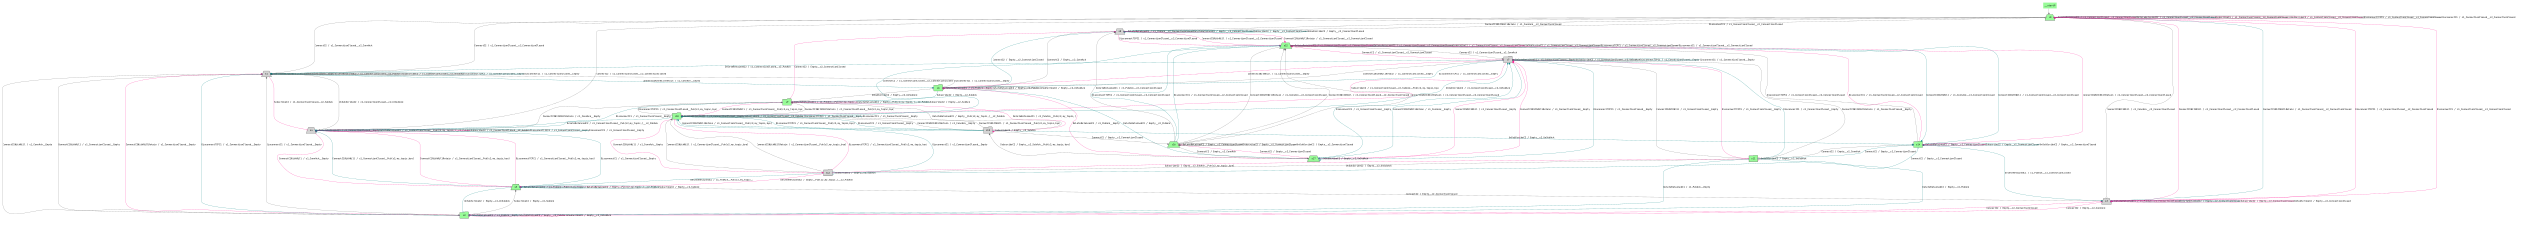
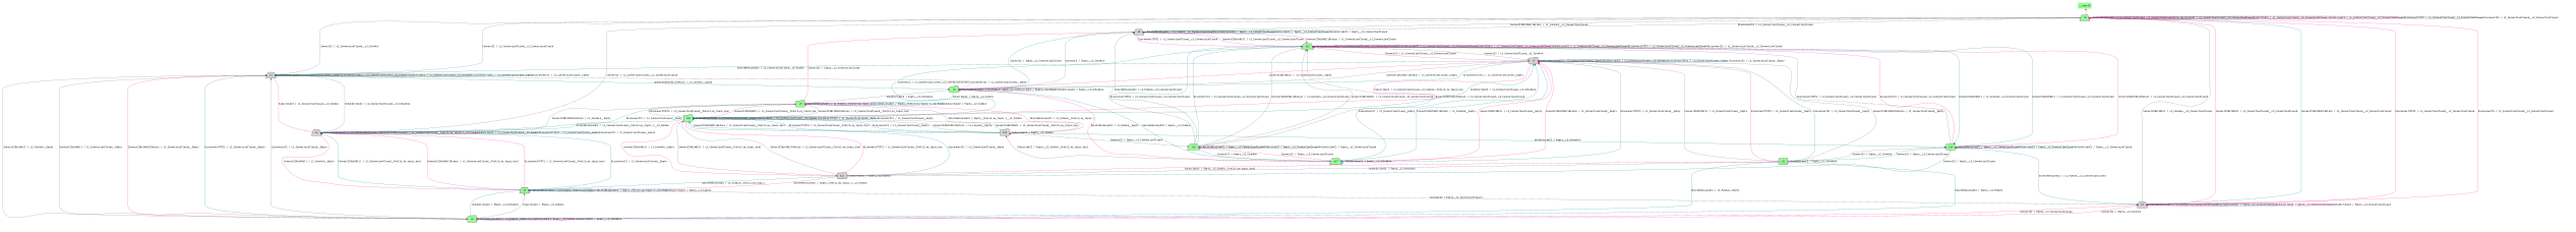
  digraph {
    fontname="JetBrains Mono"
    node [fillcolor=palegreen fontname="JetBrains Mono" shape=trapezium style=filled]
    edge [arrowhead=odot color=gray40 fontname="JetBrains Mono"]
    n1 [label=__start9 shape=none]
    n2 [label=s0]
    n3 [fillcolor=lightgrey label=s1]
    n4 [fillcolor=lightgrey label=s3]
    n5 [fillcolor=lightgrey label=s8]
    n6 [label=s2 shape=folder]
    n7 [fillcolor=lightgrey label=s4]
    n8 [label=s6 shape=folder]
    n9 [label=s12]
    n10 [label=s5]
    n11 [label=s9 shape=folder]
    n12 [fillcolor=lightgrey label=s7 shape=folder]
    n13 [label=s10 shape=folder]
    n14 [label=s17]
    n15 [fillcolor=lightgrey label=s13 shape=folder]
    n16 [fillcolor=lightgrey label=s15 shape=folder]
    n17 [label=s11 shape=folder]
    n18 [label=s14 shape=folder]
    n19 [label=s16]
-   n1 -> n2 [arrowhead=diamond]
+   n2 -> n1 [arrowhead=diamond]
    n2 -> n2 [color=deeppink label="DeleteRetainedC1 / c1_ConnectionClosed__c2_ConnectionClosed"]
    n2 -> n2 [arrowhead=diamond color=deeppink label="DeleteRetainedC2 / c1_ConnectionClosed__c2_ConnectionClosed"]
    n2 -> n2 [color=teal label="SubscribeC2 / c1_ConnectionClosed__c2_ConnectionClosed"]
    n2 -> n2 [arrowhead=diamond label="UnSubScribeC2 / c1_ConnectionClosed__c2_ConnectionClosed"]
    n2 -> n2 [arrowhead=diamond color=deeppink label="DisconnectTCPC1 / c1_ConnectionClosed__c2_ConnectionClosed"]
    n2 -> n2 [label="DisconnectC1 / c1_ConnectionClosed__c2_ConnectionClosed"]
    n2 -> n3 [label="ConnectC2 / c1_ConnectionClosed__c2_ConnAck"]
    n2 -> n4 [label="ConnectC1WithWill / c1_ConnAck__c2_ConnectionClosed"]
    n2 -> n5 [label="ConnectC1WithWillRetain / c1_ConnAck__c2_ConnectionClosed"]
    n3 -> n2 [label="ConnectC2 / c1_ConnectionClosed__c2_ConnectionClosed"]
    n3 -> n3 [arrowhead=diamond color=deeppink label="DeleteRetainedC1 / c1_ConnectionClosed__Empty"]
    n3 -> n3 [label="DeleteRetainedC2 / c1_ConnectionClosed__c2_PubAck"]
    n3 -> n3 [label="UnSubScribeC2 / c1_ConnectionClosed__c2_UnSubAck"]
    n3 -> n3 [arrowhead=diamond label="DisconnectTCPC1 / c1_ConnectionClosed__Empty"]
    n3 -> n3 [arrowhead=diamond color=teal label="DisconnectC1 / c1_ConnectionClosed__Empty"]
    n3 -> n6 [arrowhead=diamond label="ConnectC1WithWill / c1_ConnAck__Empty"]
    n3 -> n7 [color=deeppink label="SubscribeC2 / c1_ConnectionClosed__c2_SubAck"]
    n3 -> n8 [arrowhead=diamond color=teal label="ConnectC1WithWillRetain / c1_ConnAck__Empty"]
    n4 -> n2 [arrowhead=diamond color=deeppink label="ConnectC1WithWill / c1_ConnectionClosed__c2_ConnectionClosed"]
    n4 -> n2 [color=teal label="ConnectC1WithWillRetain / c1_ConnectionClosed__c2_ConnectionClosed"]
    n4 -> n2 [color=deeppink label="DisconnectTCPC1 / c1_ConnectionClosed__c2_ConnectionClosed"]
    n4 -> n2 [color=deeppink label="DisconnectC1 / c1_ConnectionClosed__c2_ConnectionClosed"]
    n4 -> n4 [arrowhead=diamond color=teal label="DeleteRetainedC1 / c1_PubAck__c2_ConnectionClosed"]
    n4 -> n4 [arrowhead=diamond color=deeppink label="DeleteRetainedC2 / Empty__c2_ConnectionClosed"]
    n4 -> n4 [arrowhead=diamond color=teal label="SubscribeC2 / Empty__c2_ConnectionClosed"]
    n4 -> n4 [arrowhead=diamond color=deeppink label="UnSubScribeC2 / Empty__c2_ConnectionClosed"]
    n4 -> n6 [arrowhead=diamond color=deeppink label="ConnectC2 / Empty__c2_ConnAck"]
    n5 -> n2 [label="DisconnectC1 / c1_ConnectionClosed__c2_ConnectionClosed"]
    n5 -> n5 [color=deeppink label="DeleteRetainedC1 / c1_PubAck__c2_ConnectionClosed"]
    n5 -> n5 [label="DeleteRetainedC2 / Empty__c2_ConnectionClosed"]
    n5 -> n5 [arrowhead=diamond color=teal label="SubscribeC2 / Empty__c2_ConnectionClosed"]
    n5 -> n5 [color=teal label="UnSubScribeC2 / Empty__c2_ConnectionClosed"]
    n5 -> n8 [label="ConnectC2 / Empty__c2_ConnAck"]
    n5 -> n9 [arrowhead=diamond color=deeppink label="ConnectC1WithWill / c1_ConnectionClosed__c2_ConnectionClosed"]
    n5 -> n9 [arrowhead=diamond color=deeppink label="ConnectC1WithWillRetain / c1_ConnectionClosed__c2_ConnectionClosed"]
    n5 -> n9 [color=deeppink label="DisconnectTCPC1 / c1_ConnectionClosed__c2_ConnectionClosed"]
    n6 -> n3 [arrowhead=diamond label="ConnectC1WithWill / c1_ConnectionClosed__Empty"]
    n6 -> n3 [arrowhead=diamond color=deeppink label="ConnectC1WithWillRetain / c1_ConnectionClosed__Empty"]
    n6 -> n3 [color=teal label="DisconnectTCPC1 / c1_ConnectionClosed__Empty"]
    n6 -> n3 [arrowhead=diamond label="DisconnectC1 / c1_ConnectionClosed__Empty"]
    n6 -> n4 [arrowhead=diamond color=deeppink label="ConnectC2 / Empty__c2_ConnectionClosed"]
    n6 -> n6 [color=deeppink label="DeleteRetainedC1 / c1_PubAck__Empty"]
    n6 -> n6 [color=teal label="DeleteRetainedC2 / Empty__c2_PubAck"]
    n6 -> n6 [color=deeppink label="UnSubScribeC2 / Empty__c2_UnSubAck"]
    n6 -> n10 [arrowhead=diamond label="SubscribeC2 / Empty__c2_SubAck"]
    n7 -> n2 [label="ConnectC2 / c1_ConnectionClosed__c2_ConnectionClosed"]
    n7 -> n3 [arrowhead=diamond label="UnSubScribeC2 / c1_ConnectionClosed__c2_UnSubAck"]
    n7 -> n7 [color=teal label="DeleteRetainedC1 / c1_ConnectionClosed__Empty"]
    n7 -> n7 [arrowhead=diamond color=deeppink label="DeleteRetainedC2 / c1_ConnectionClosed__Pub(c2,my_topic,)__c2_PubAck"]
    n7 -> n7 [arrowhead=diamond color=deeppink label="SubscribeC2 / c1_ConnectionClosed__c2_SubAck"]
    n7 -> n7 [arrowhead=diamond label="DisconnectTCPC1 / c1_ConnectionClosed__Empty"]
    n7 -> n7 [arrowhead=diamond color=teal label="DisconnectC1 / c1_ConnectionClosed__Empty"]
    n7 -> n10 [color=deeppink label="ConnectC1WithWill / c1_ConnAck__Empty"]
    n7 -> n11 [arrowhead=diamond label="ConnectC1WithWillRetain / c1_ConnAck__Empty"]
    n8 -> n3 [label="DisconnectC1 / c1_ConnectionClosed__Empty"]
    n8 -> n5 [arrowhead=diamond color=teal label="ConnectC2 / Empty__c2_ConnectionClosed"]
    n8 -> n8 [color=deeppink label="DeleteRetainedC1 / c1_PubAck__Empty"]
    n8 -> n8 [arrowhead=diamond color=deeppink label="DeleteRetainedC2 / Empty__c2_PubAck"]
    n8 -> n8 [arrowhead=diamond label="UnSubScribeC2 / Empty__c2_UnSubAck"]
    n8 -> n11 [color=teal label="SubscribeC2 / Empty__c2_SubAck"]
    n8 -> n12 [color=deeppink label="ConnectC1WithWill / c1_ConnectionClosed__Empty"]
    n8 -> n12 [label="ConnectC1WithWillRetain / c1_ConnectionClosed__Empty"]
    n8 -> n12 [color=teal label="DisconnectTCPC1 / c1_ConnectionClosed__Empty"]
    n9 -> n9 [arrowhead=diamond label="DeleteRetainedC1 / c1_ConnectionClosed__c2_ConnectionClosed"]
    n9 -> n9 [arrowhead=diamond color=deeppink label="DeleteRetainedC2 / c1_ConnectionClosed__c2_ConnectionClosed"]
    n9 -> n9 [arrowhead=diamond label="SubscribeC2 / c1_ConnectionClosed__c2_ConnectionClosed"]
    n9 -> n9 [color=deeppink label="UnSubScribeC2 / c1_ConnectionClosed__c2_ConnectionClosed"]
    n9 -> n9 [label="DisconnectTCPC1 / c1_ConnectionClosed__c2_ConnectionClosed"]
    n9 -> n9 [arrowhead=diamond label="DisconnectC1 / c1_ConnectionClosed__c2_ConnectionClosed"]
    n9 -> n12 [arrowhead=diamond label="ConnectC2 / c1_ConnectionClosed__c2_ConnAck"]
    n9 -> n18 [arrowhead=diamond color=teal label="ConnectC1WithWill / c1_ConnAck__c2_ConnectionClosed"]
    n9 -> n19 [label="ConnectC1WithWillRetain / c1_ConnAck__c2_ConnectionClosed"]
    n10 -> n4 [label="ConnectC2 / Empty__c2_ConnectionClosed"]
    n10 -> n6 [color=teal label="UnSubScribeC2 / Empty__c2_UnSubAck"]
    n10 -> n7 [arrowhead=diamond color=teal label="ConnectC1WithWill / c1_ConnectionClosed__Pub(c2,my_topic,bye)"]
    n10 -> n7 [color=deeppink label="ConnectC1WithWillRetain / c1_ConnectionClosed__Pub(c2,my_topic,bye)"]
    n10 -> n7 [arrowhead=diamond color=deeppink label="DisconnectTCPC1 / c1_ConnectionClosed__Pub(c2,my_topic,bye)"]
    n10 -> n7 [color=teal label="DisconnectC1 / c1_ConnectionClosed__Empty"]
    n10 -> n10 [arrowhead=diamond color=teal label="DeleteRetainedC1 / c1_PubAck__Pub(c2,my_topic,)"]
    n10 -> n10 [color=teal label="DeleteRetainedC2 / Empty__Pub(c2,my_topic,)__c2_PubAck"]
    n10 -> n10 [color=teal label="SubscribeC2 / Empty__c2_SubAck"]
    n11 -> n5 [arrowhead=diamond color=deeppink label="ConnectC2 / Empty__c2_ConnectionClosed"]
    n11 -> n7 [color=teal label="DisconnectC1 / c1_ConnectionClosed__Empty"]
    n11 -> n8 [label="UnSubScribeC2 / Empty__c2_UnSubAck"]
    n11 -> n11 [arrowhead=diamond color=deeppink label="DeleteRetainedC1 / c1_PubAck__Pub(c2,my_topic,)"]
    n11 -> n11 [color=deeppink label="DeleteRetainedC2 / Empty__Pub(c2,my_topic,)__c2_PubAck"]
    n11 -> n11 [color=teal label="SubscribeC2 / Empty__c2_SubAck"]
    n11 -> n13 [arrowhead=diamond color=deeppink label="ConnectC1WithWill / c1_ConnectionClosed__Pub(c2,my_topic,bye)"]
    n11 -> n13 [arrowhead=diamond label="ConnectC1WithWillRetain / c1_ConnectionClosed__Pub(c2,my_topic,bye)"]
    n11 -> n13 [label="DisconnectTCPC1 / c1_ConnectionClosed__Pub(c2,my_topic,bye)"]
    n12 -> n3 [arrowhead=diamond color=teal label="DeleteRetainedC2 / c1_ConnectionClosed__c2_PubAck"]
    n12 -> n9 [arrowhead=diamond color=deeppink label="ConnectC2 / c1_ConnectionClosed__c2_ConnectionClosed"]
    n12 -> n12 [color=teal label="DeleteRetainedC1 / c1_ConnectionClosed__Empty"]
    n12 -> n12 [label="UnSubScribeC2 / c1_ConnectionClosed__c2_UnSubAck"]
    n12 -> n12 [label="DisconnectTCPC1 / c1_ConnectionClosed__Empty"]
    n12 -> n12 [color=teal label="DisconnectC1 / c1_ConnectionClosed__Empty"]
    n12 -> n13 [arrowhead=diamond color=deeppink label="SubscribeC2 / c1_ConnectionClosed__c2_SubAck__Pub(c2,my_topic,bye)"]
    n12 -> n14 [arrowhead=diamond color=teal label="ConnectC1WithWillRetain / c1_ConnAck__Empty"]
    n13 -> n7 [arrowhead=diamond color=teal label="DeleteRetainedC2 / c1_ConnectionClosed__Pub(c2,my_topic,)__c2_PubAck"]
    n13 -> n9 [color=teal label="ConnectC2 / c1_ConnectionClosed__c2_ConnectionClosed"]
    n13 -> n12 [arrowhead=diamond color=teal label="UnSubScribeC2 / c1_ConnectionClosed__c2_UnSubAck"]
    n13 -> n13 [color=teal label="DeleteRetainedC1 / c1_ConnectionClosed__Empty"]
    n13 -> n13 [label="SubscribeC2 / c1_ConnectionClosed__c2_SubAck"]
    n13 -> n13 [arrowhead=diamond label="DisconnectTCPC1 / c1_ConnectionClosed__Empty"]
    n13 -> n13 [color=teal label="DisconnectC1 / c1_ConnectionClosed__Empty"]
    n13 -> n15 [arrowhead=diamond color=deeppink label="ConnectC1WithWill / c1_ConnAck__Empty"]
    n13 -> n16 [label="ConnectC1WithWillRetain / c1_ConnAck__Empty"]
    n14 -> n8 [arrowhead=diamond color=deeppink label="DeleteRetainedC1 / c1_PubAck__Empty"]
    n14 -> n8 [color=teal label="DeleteRetainedC2 / Empty__c2_PubAck"]
    n14 -> n12 [arrowhead=diamond color=deeppink label="ConnectC1WithWill / c1_ConnectionClosed__Empty"]
    n14 -> n12 [arrowhead=diamond color=deeppink label="ConnectC1WithWillRetain / c1_ConnectionClosed__Empty"]
    n14 -> n12 [color=teal label="DisconnectTCPC1 / c1_ConnectionClosed__Empty"]
    n14 -> n12 [arrowhead=diamond color=teal label="DisconnectC1 / c1_ConnectionClosed__Empty"]
    n14 -> n14 [arrowhead=diamond color=teal label="UnSubScribeC2 / Empty__c2_UnSubAck"]
    n14 -> n16 [arrowhead=diamond label="SubscribeC2 / Empty__c2_SubAck__Pub(c2,my_topic,bye)"]
    n14 -> n19 [color=deeppink label="ConnectC2 / Empty__c2_ConnectionClosed"]
    n15 -> n10 [color=teal label="DeleteRetainedC1 / c1_PubAck__Pub(c2,my_topic,)"]
    n15 -> n10 [arrowhead=diamond color=deeppink label="DeleteRetainedC2 / Empty__Pub(c2,my_topic,)__c2_PubAck"]
    n15 -> n13 [arrowhead=diamond label="ConnectC1WithWill / c1_ConnectionClosed__Pub(c2,my_topic,bye)"]
    n15 -> n13 [label="ConnectC1WithWillRetain / c1_ConnectionClosed__Pub(c2,my_topic,bye)"]
    n15 -> n13 [color=deeppink label="DisconnectTCPC1 / c1_ConnectionClosed__Pub(c2,my_topic,bye)"]
    n15 -> n13 [color=teal label="DisconnectC1 / c1_ConnectionClosed__Empty"]
    n15 -> n15 [color=teal label="SubscribeC2 / Empty__c2_SubAck"]
    n15 -> n17 [label="UnSubScribeC2 / Empty__c2_UnSubAck"]
    n15 -> n18 [color=teal label="ConnectC2 / Empty__c2_ConnectionClosed"]
    n16 -> n11 [color=deeppink label="DeleteRetainedC1 / c1_PubAck__Pub(c2,my_topic,)"]
    n16 -> n11 [arrowhead=diamond label="DeleteRetainedC2 / Empty__Pub(c2,my_topic,)__c2_PubAck"]
    n16 -> n13 [label="ConnectC1WithWill / c1_ConnectionClosed__Pub(c2,my_topic,bye)"]
    n16 -> n13 [arrowhead=diamond color=teal label="ConnectC1WithWillRetain / c1_ConnectionClosed__Pub(c2,my_topic,bye)"]
    n16 -> n13 [arrowhead=diamond color=teal label="DisconnectTCPC1 / c1_ConnectionClosed__Pub(c2,my_topic,bye)"]
    n16 -> n13 [color=teal label="DisconnectC1 / c1_ConnectionClosed__Empty"]
    n16 -> n16 [arrowhead=diamond color=deeppink label="SubscribeC2 / Empty__c2_SubAck"]
    n16 -> n18 [arrowhead=diamond color=teal label="UnSubScribeC2 / Empty__c2_UnSubAck"]
    n16 -> n19 [arrowhead=diamond label="ConnectC2 / Empty__c2_ConnectionClosed"]
    n17 -> n6 [color=teal label="DeleteRetainedC1 / c1_PubAck__Empty"]
    n17 -> n6 [color=teal label="DeleteRetainedC2 / Empty__c2_PubAck"]
    n17 -> n12 [label="ConnectC1WithWill / c1_ConnectionClosed__Empty"]
    n17 -> n12 [arrowhead=diamond label="ConnectC1WithWillRetain / c1_ConnectionClosed__Empty"]
    n17 -> n12 [arrowhead=diamond color=deeppink label="DisconnectTCPC1 / c1_ConnectionClosed__Empty"]
    n17 -> n12 [color=teal label="DisconnectC1 / c1_ConnectionClosed__Empty"]
    n17 -> n15 [color=deeppink label="SubscribeC2 / Empty__c2_SubAck__Pub(c2,my_topic,bye)"]
    n17 -> n17 [color=deeppink label="UnSubScribeC2 / Empty__c2_UnSubAck"]
    n17 -> n18 [arrowhead=diamond color=teal label="ConnectC2 / Empty__c2_ConnectionClosed"]
    n18 -> n4 [arrowhead=diamond color=teal label="DeleteRetainedC1 / c1_PubAck__c2_ConnectionClosed"]
    n18 -> n9 [color=teal label="ConnectC1WithWill / c1_ConnectionClosed__c2_ConnectionClosed"]
    n18 -> n9 [color=deeppink label="ConnectC1WithWillRetain / c1_ConnectionClosed__c2_ConnectionClosed"]
    n18 -> n9 [arrowhead=diamond label="DisconnectTCPC1 / c1_ConnectionClosed__c2_ConnectionClosed"]
    n18 -> n9 [color=deeppink label="DisconnectC1 / c1_ConnectionClosed__c2_ConnectionClosed"]
    n18 -> n17 [label="ConnectC2 / Empty__c2_ConnAck"]
    n18 -> n18 [color=deeppink label="DeleteRetainedC2 / Empty__c2_ConnectionClosed"]
    n18 -> n18 [arrowhead=diamond color=deeppink label="SubscribeC2 / Empty__c2_ConnectionClosed"]
    n18 -> n18 [arrowhead=diamond color=teal label="UnSubScribeC2 / Empty__c2_ConnectionClosed"]
    n19 -> n5 [arrowhead=diamond label="DeleteRetainedC1 / c1_PubAck__c2_ConnectionClosed"]
    n19 -> n9 [arrowhead=diamond label="ConnectC1WithWill / c1_ConnectionClosed__c2_ConnectionClosed"]
    n19 -> n9 [arrowhead=diamond label="ConnectC1WithWillRetain / c1_ConnectionClosed__c2_ConnectionClosed"]
    n19 -> n9 [color=teal label="DisconnectTCPC1 / c1_ConnectionClosed__c2_ConnectionClosed"]
    n19 -> n9 [color=teal label="DisconnectC1 / c1_ConnectionClosed__c2_ConnectionClosed"]
    n19 -> n14 [arrowhead=diamond label="ConnectC2 / Empty__c2_ConnAck"]
    n19 -> n19 [color=deeppink label="DeleteRetainedC2 / Empty__c2_ConnectionClosed"]
    n19 -> n19 [arrowhead=diamond label="SubscribeC2 / Empty__c2_ConnectionClosed"]
    n19 -> n19 [arrowhead=diamond label="UnSubScribeC2 / Empty__c2_ConnectionClosed"]
  }
